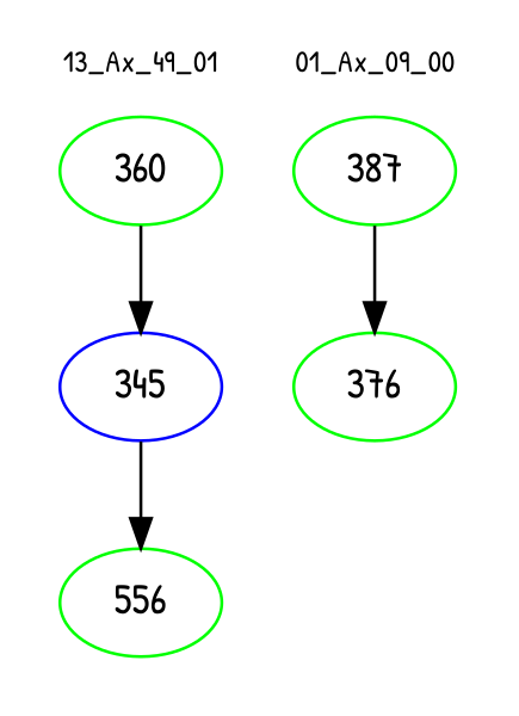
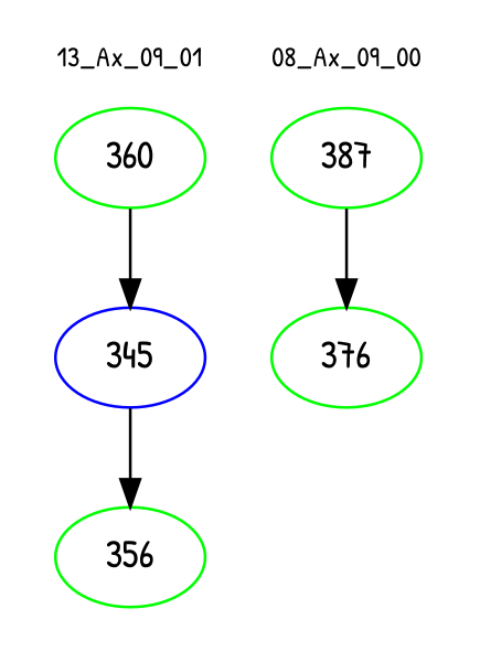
  digraph {
    fontname="Patrick Hand"
    node [color=green fontname="Patrick Hand"]
    edge [color=black fontname="Patrick Hand"]
    n1 [label=360]
    n2 [color=blue label=345]
-   n3 [label=556]
+   n3 [label=356]
    n4 [label=387]
    n5 [label=376]
    subgraph cluster_1 {
      color=white
      fontsize=10
-     label="13_Ax_49_01"
+     label="13_Ax_09_01"
      n1
      n2
      n3
    }
    subgraph cluster_2 {
      color=white
      fontsize=10
-     label="01_Ax_09_00"
+     label="08_Ax_09_00"
      n4
      n5
    }
    n1 -> n2
    n2 -> n3
    n4 -> n5
  }
